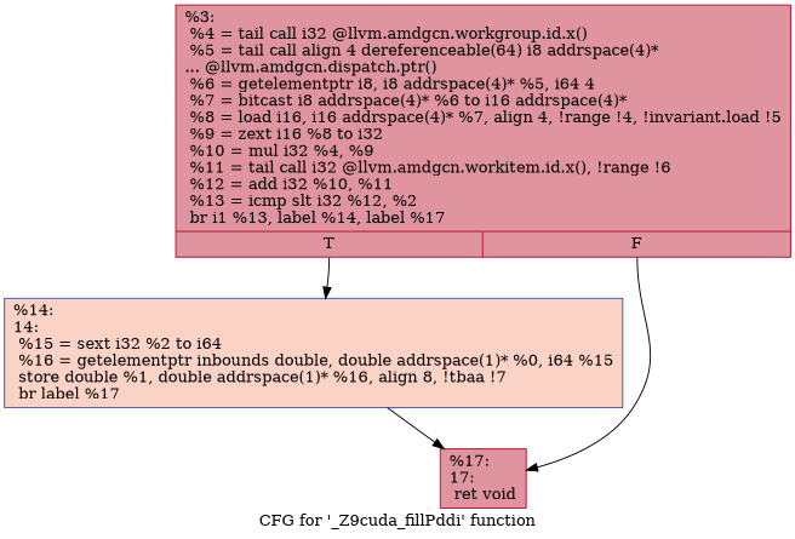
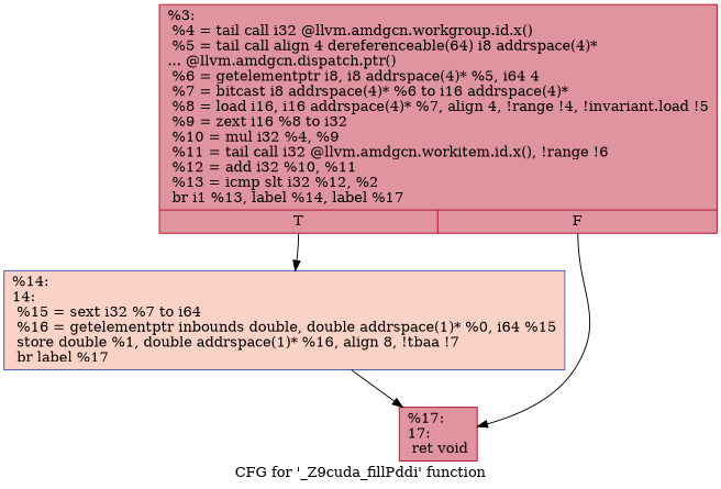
  digraph {
    label="CFG for '_Z9cuda_fillPddi' function"
    node [color="#b70d28ff" fillcolor="#b70d2870" shape=record style=filled]
    n1 [label="{%3:\l  %4 = tail call i32 @llvm.amdgcn.workgroup.id.x()\l  %5 = tail call align 4 dereferenceable(64) i8 addrspace(4)*\l... @llvm.amdgcn.dispatch.ptr()\l  %6 = getelementptr i8, i8 addrspace(4)* %5, i64 4\l  %7 = bitcast i8 addrspace(4)* %6 to i16 addrspace(4)*\l  %8 = load i16, i16 addrspace(4)* %7, align 4, !range !4, !invariant.load !5\l  %9 = zext i16 %8 to i32\l  %10 = mul i32 %4, %9\l  %11 = tail call i32 @llvm.amdgcn.workitem.id.x(), !range !6\l  %12 = add i32 %10, %11\l  %13 = icmp slt i32 %12, %2\l  br i1 %13, label %14, label %17\l|{<s0>T|<s1>F}}"]
-   n2 [color="#3d50c3ff" fillcolor="#f59c7d70" label="{%14:\l14:                                               \l  %15 = sext i32 %2 to i64\l  %16 = getelementptr inbounds double, double addrspace(1)* %0, i64 %15\l  store double %1, double addrspace(1)* %16, align 8, !tbaa !7\l  br label %17\l}"]
+   n2 [color="#3d50c3ff" fillcolor="#f59c7d70" label="{%14:\l14:                                               \l  %15 = sext i32 %7 to i64\l  %16 = getelementptr inbounds double, double addrspace(1)* %0, i64 %15\l  store double %1, double addrspace(1)* %16, align 8, !tbaa !7\l  br label %17\l}"]
    n3 [label="{%17:\l17:                                               \l  ret void\l}"]
    n1 -> n2 [tailport=s0]
    n1 -> n3 [tailport=s1]
    n2 -> n3
  }
